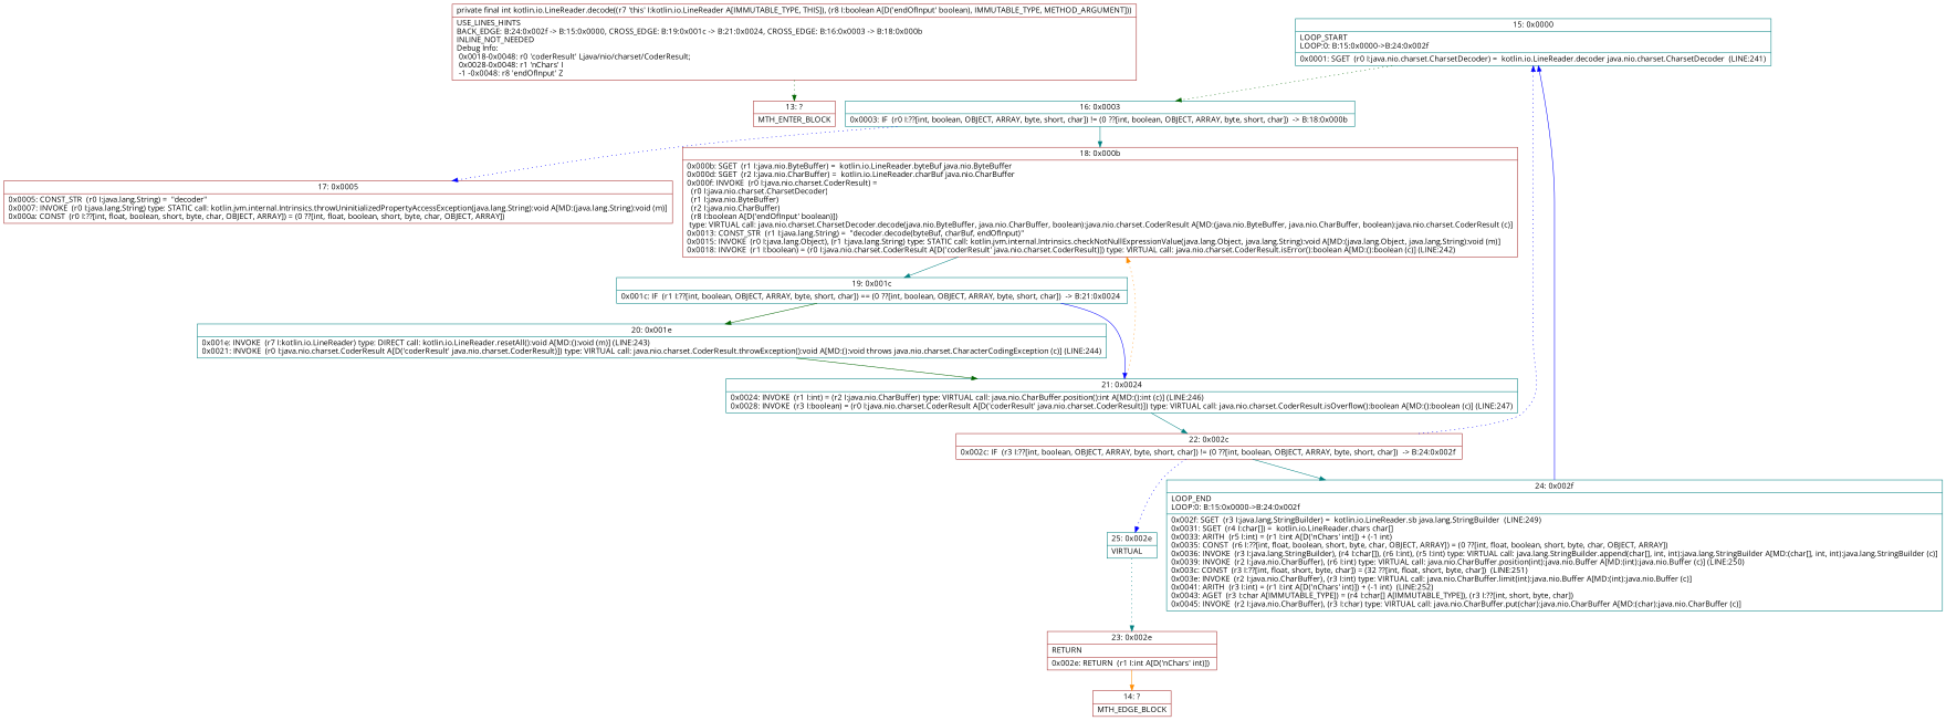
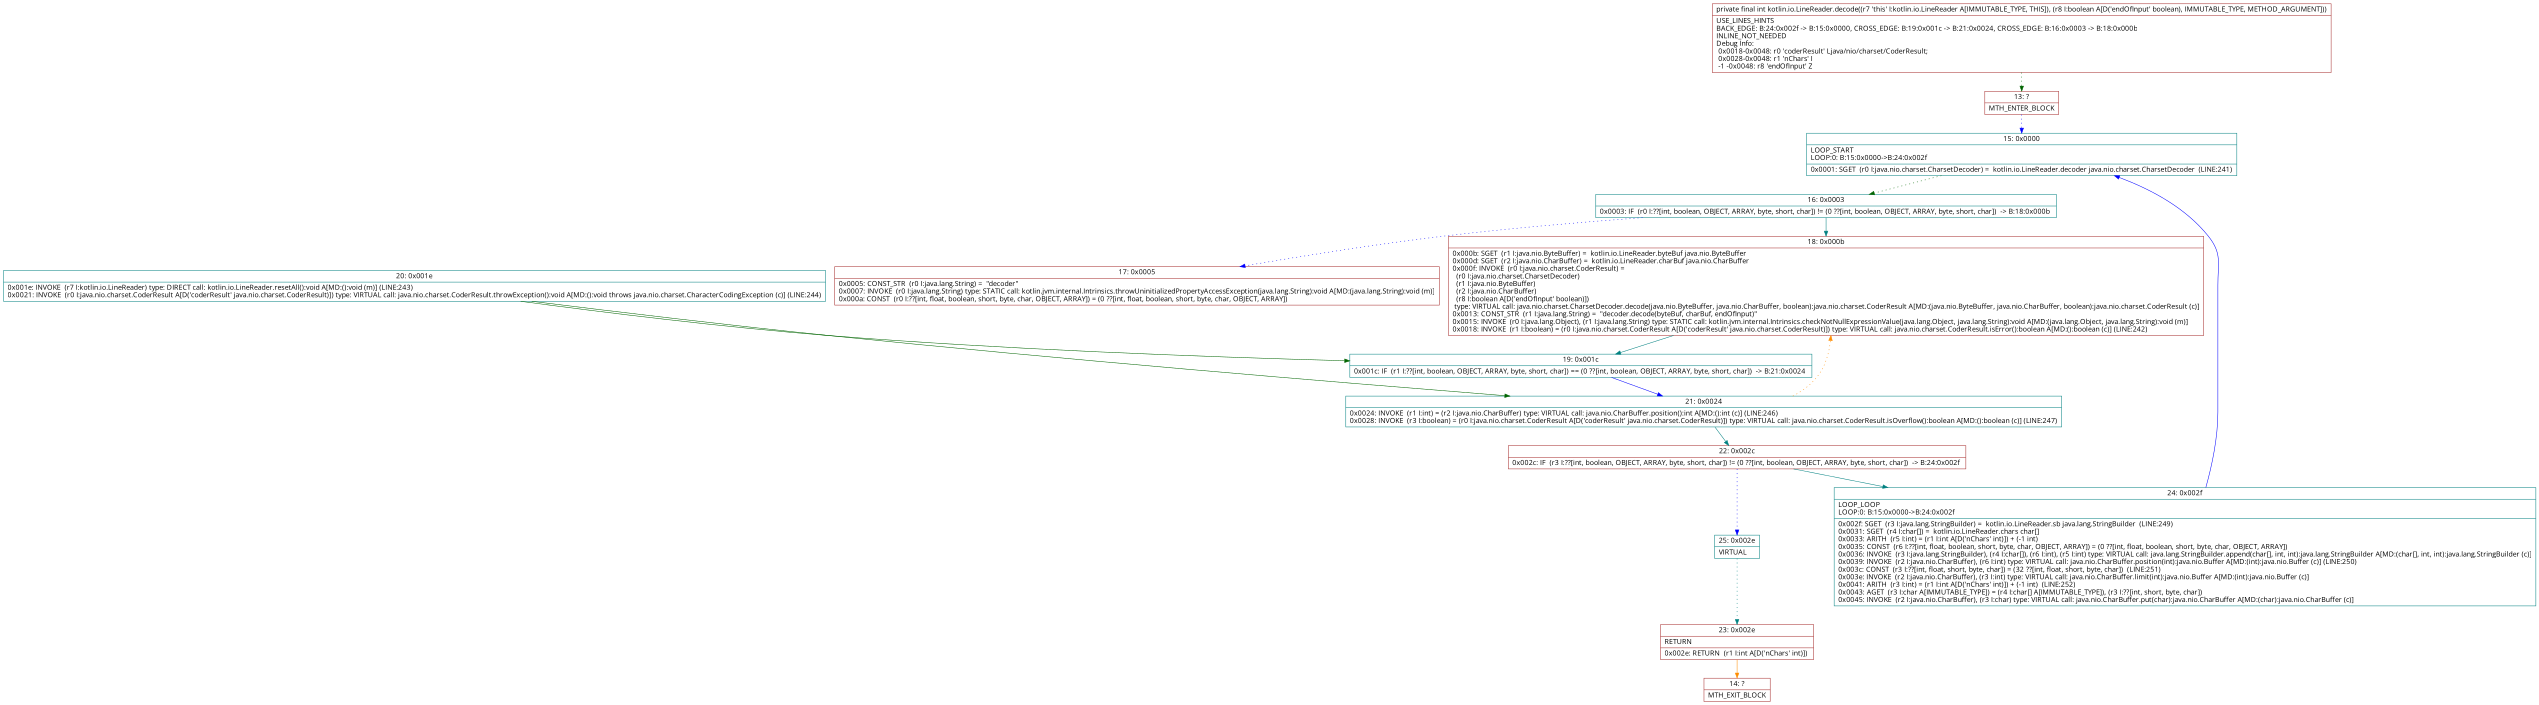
  digraph {
    fontname="Open Sans"
    node [color=brown fontname="Open Sans" shape=record]
    edge [color=blue fontname="Open Sans" style=solid]
    n1 [label="{13\:\ ?|MTH_ENTER_BLOCK\l}"]
    n2 [color=teal label="{15\:\ 0x0000|LOOP_START\lLOOP:0: B:15:0x0000\-\>B:24:0x002f\l|0x0001: SGET  (r0 I:java.nio.charset.CharsetDecoder) =  kotlin.io.LineReader.decoder java.nio.charset.CharsetDecoder  (LINE:241)\l}"]
    n3 [color=teal label="{16\:\ 0x0003|0x0003: IF  (r0 I:??[int, boolean, OBJECT, ARRAY, byte, short, char]) != (0 ??[int, boolean, OBJECT, ARRAY, byte, short, char])  \-\> B:18:0x000b \l}"]
    n4 [label="{17\:\ 0x0005|0x0005: CONST_STR  (r0 I:java.lang.String) =  \"decoder\" \l0x0007: INVOKE  (r0 I:java.lang.String) type: STATIC call: kotlin.jvm.internal.Intrinsics.throwUninitializedPropertyAccessException(java.lang.String):void A[MD:(java.lang.String):void (m)]\l0x000a: CONST  (r0 I:??[int, float, boolean, short, byte, char, OBJECT, ARRAY]) = (0 ??[int, float, boolean, short, byte, char, OBJECT, ARRAY]) \l}"]
    n5 [label="{18\:\ 0x000b|0x000b: SGET  (r1 I:java.nio.ByteBuffer) =  kotlin.io.LineReader.byteBuf java.nio.ByteBuffer \l0x000d: SGET  (r2 I:java.nio.CharBuffer) =  kotlin.io.LineReader.charBuf java.nio.CharBuffer \l0x000f: INVOKE  (r0 I:java.nio.charset.CoderResult) = \l  (r0 I:java.nio.charset.CharsetDecoder)\l  (r1 I:java.nio.ByteBuffer)\l  (r2 I:java.nio.CharBuffer)\l  (r8 I:boolean A[D('endOfInput' boolean)])\l type: VIRTUAL call: java.nio.charset.CharsetDecoder.decode(java.nio.ByteBuffer, java.nio.CharBuffer, boolean):java.nio.charset.CoderResult A[MD:(java.nio.ByteBuffer, java.nio.CharBuffer, boolean):java.nio.charset.CoderResult (c)]\l0x0013: CONST_STR  (r1 I:java.lang.String) =  \"decoder.decode(byteBuf, charBuf, endOfInput)\" \l0x0015: INVOKE  (r0 I:java.lang.Object), (r1 I:java.lang.String) type: STATIC call: kotlin.jvm.internal.Intrinsics.checkNotNullExpressionValue(java.lang.Object, java.lang.String):void A[MD:(java.lang.Object, java.lang.String):void (m)]\l0x0018: INVOKE  (r1 I:boolean) = (r0 I:java.nio.charset.CoderResult A[D('coderResult' java.nio.charset.CoderResult)]) type: VIRTUAL call: java.nio.charset.CoderResult.isError():boolean A[MD:():boolean (c)] (LINE:242)\l}"]
    n6 [color=teal label="{19\:\ 0x001c|0x001c: IF  (r1 I:??[int, boolean, OBJECT, ARRAY, byte, short, char]) == (0 ??[int, boolean, OBJECT, ARRAY, byte, short, char])  \-\> B:21:0x0024 \l}"]
    n7 [color=teal label="{20\:\ 0x001e|0x001e: INVOKE  (r7 I:kotlin.io.LineReader) type: DIRECT call: kotlin.io.LineReader.resetAll():void A[MD:():void (m)] (LINE:243)\l0x0021: INVOKE  (r0 I:java.nio.charset.CoderResult A[D('coderResult' java.nio.charset.CoderResult)]) type: VIRTUAL call: java.nio.charset.CoderResult.throwException():void A[MD:():void throws java.nio.charset.CharacterCodingException (c)] (LINE:244)\l}"]
    n8 [color=teal label="{21\:\ 0x0024|0x0024: INVOKE  (r1 I:int) = (r2 I:java.nio.CharBuffer) type: VIRTUAL call: java.nio.CharBuffer.position():int A[MD:():int (c)] (LINE:246)\l0x0028: INVOKE  (r3 I:boolean) = (r0 I:java.nio.charset.CoderResult A[D('coderResult' java.nio.charset.CoderResult)]) type: VIRTUAL call: java.nio.charset.CoderResult.isOverflow():boolean A[MD:():boolean (c)] (LINE:247)\l}"]
    n9 [label="{22\:\ 0x002c|0x002c: IF  (r3 I:??[int, boolean, OBJECT, ARRAY, byte, short, char]) != (0 ??[int, boolean, OBJECT, ARRAY, byte, short, char])  \-\> B:24:0x002f \l}"]
-   n10 [color=teal label="{24\:\ 0x002f|LOOP_END\lLOOP:0: B:15:0x0000\-\>B:24:0x002f\l|0x002f: SGET  (r3 I:java.lang.StringBuilder) =  kotlin.io.LineReader.sb java.lang.StringBuilder  (LINE:249)\l0x0031: SGET  (r4 I:char[]) =  kotlin.io.LineReader.chars char[] \l0x0033: ARITH  (r5 I:int) = (r1 I:int A[D('nChars' int)]) + (\-1 int) \l0x0035: CONST  (r6 I:??[int, float, boolean, short, byte, char, OBJECT, ARRAY]) = (0 ??[int, float, boolean, short, byte, char, OBJECT, ARRAY]) \l0x0036: INVOKE  (r3 I:java.lang.StringBuilder), (r4 I:char[]), (r6 I:int), (r5 I:int) type: VIRTUAL call: java.lang.StringBuilder.append(char[], int, int):java.lang.StringBuilder A[MD:(char[], int, int):java.lang.StringBuilder (c)]\l0x0039: INVOKE  (r2 I:java.nio.CharBuffer), (r6 I:int) type: VIRTUAL call: java.nio.CharBuffer.position(int):java.nio.Buffer A[MD:(int):java.nio.Buffer (c)] (LINE:250)\l0x003c: CONST  (r3 I:??[int, float, short, byte, char]) = (32 ??[int, float, short, byte, char])  (LINE:251)\l0x003e: INVOKE  (r2 I:java.nio.CharBuffer), (r3 I:int) type: VIRTUAL call: java.nio.CharBuffer.limit(int):java.nio.Buffer A[MD:(int):java.nio.Buffer (c)]\l0x0041: ARITH  (r3 I:int) = (r1 I:int A[D('nChars' int)]) + (\-1 int)  (LINE:252)\l0x0043: AGET  (r3 I:char A[IMMUTABLE_TYPE]) = (r4 I:char[] A[IMMUTABLE_TYPE]), (r3 I:??[int, short, byte, char]) \l0x0045: INVOKE  (r2 I:java.nio.CharBuffer), (r3 I:char) type: VIRTUAL call: java.nio.CharBuffer.put(char):java.nio.CharBuffer A[MD:(char):java.nio.CharBuffer (c)]\l}"]
+   n10 [color=teal label="{24\:\ 0x002f|LOOP_LOOP\lLOOP:0: B:15:0x0000\-\>B:24:0x002f\l|0x002f: SGET  (r3 I:java.lang.StringBuilder) =  kotlin.io.LineReader.sb java.lang.StringBuilder  (LINE:249)\l0x0031: SGET  (r4 I:char[]) =  kotlin.io.LineReader.chars char[] \l0x0033: ARITH  (r5 I:int) = (r1 I:int A[D('nChars' int)]) + (\-1 int) \l0x0035: CONST  (r6 I:??[int, float, boolean, short, byte, char, OBJECT, ARRAY]) = (0 ??[int, float, boolean, short, byte, char, OBJECT, ARRAY]) \l0x0036: INVOKE  (r3 I:java.lang.StringBuilder), (r4 I:char[]), (r6 I:int), (r5 I:int) type: VIRTUAL call: java.lang.StringBuilder.append(char[], int, int):java.lang.StringBuilder A[MD:(char[], int, int):java.lang.StringBuilder (c)]\l0x0039: INVOKE  (r2 I:java.nio.CharBuffer), (r6 I:int) type: VIRTUAL call: java.nio.CharBuffer.position(int):java.nio.Buffer A[MD:(int):java.nio.Buffer (c)] (LINE:250)\l0x003c: CONST  (r3 I:??[int, float, short, byte, char]) = (32 ??[int, float, short, byte, char])  (LINE:251)\l0x003e: INVOKE  (r2 I:java.nio.CharBuffer), (r3 I:int) type: VIRTUAL call: java.nio.CharBuffer.limit(int):java.nio.Buffer A[MD:(int):java.nio.Buffer (c)]\l0x0041: ARITH  (r3 I:int) = (r1 I:int A[D('nChars' int)]) + (\-1 int)  (LINE:252)\l0x0043: AGET  (r3 I:char A[IMMUTABLE_TYPE]) = (r4 I:char[] A[IMMUTABLE_TYPE]), (r3 I:??[int, short, byte, char]) \l0x0045: INVOKE  (r2 I:java.nio.CharBuffer), (r3 I:char) type: VIRTUAL call: java.nio.CharBuffer.put(char):java.nio.CharBuffer A[MD:(char):java.nio.CharBuffer (c)]\l}"]
    n11 [color=teal label="{25\:\ 0x002e|VIRTUAL\l}"]
    n12 [label="{23\:\ 0x002e|RETURN\l|0x002e: RETURN  (r1 I:int A[D('nChars' int)]) \l}"]
-   n13 [label="{14\:\ ?|MTH_EDGE_BLOCK\l}"]
+   n13 [label="{14\:\ ?|MTH_EXIT_BLOCK\l}"]
    n14 [label="{private final int kotlin.io.LineReader.decode((r7 'this' I:kotlin.io.LineReader A[IMMUTABLE_TYPE, THIS]), (r8 I:boolean A[D('endOfInput' boolean), IMMUTABLE_TYPE, METHOD_ARGUMENT]))  | USE_LINES_HINTS\lBACK_EDGE: B:24:0x002f \-\> B:15:0x0000, CROSS_EDGE: B:19:0x001c \-\> B:21:0x0024, CROSS_EDGE: B:16:0x0003 \-\> B:18:0x000b\lINLINE_NOT_NEEDED\lDebug Info:\l  0x0018\-0x0048: r0 'coderResult' Ljava\/nio\/charset\/CoderResult;\l  0x0028\-0x0048: r1 'nChars' I\l  \-1 \-0x0048: r8 'endOfInput' Z\l}"]
-   n9 -> n2 [style=dotted]
+   n1 -> n2 [style=dotted]
    n2 -> n3 [color=darkgreen style=dotted]
    n3 -> n4 [style=dotted]
    n3 -> n5 [color=teal]
    n5 -> n6 [color=teal]
-   n6 -> n7 [color=darkgreen]
+   n7 -> n6 [color=darkgreen]
    n6 -> n8
    n7 -> n8 [color=darkgreen]
    n8 -> n5 [color=darkorange style=dotted]
    n8 -> n9 [color=teal]
    n9 -> n10 [color=teal]
    n9 -> n11 [style=dotted]
    n10 -> n2
    n11 -> n12 [color=teal style=dotted]
    n12 -> n13 [color=darkorange]
    n14 -> n1 [color=darkgreen style=dotted]
  }
